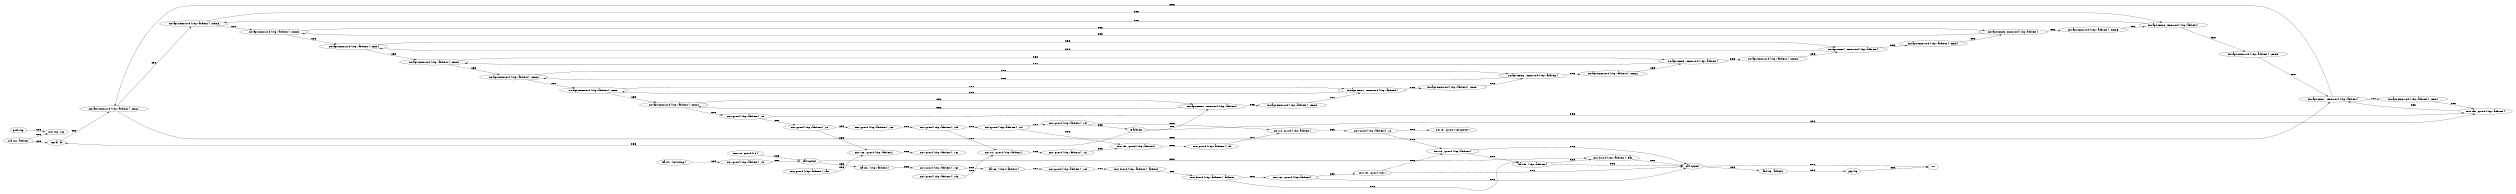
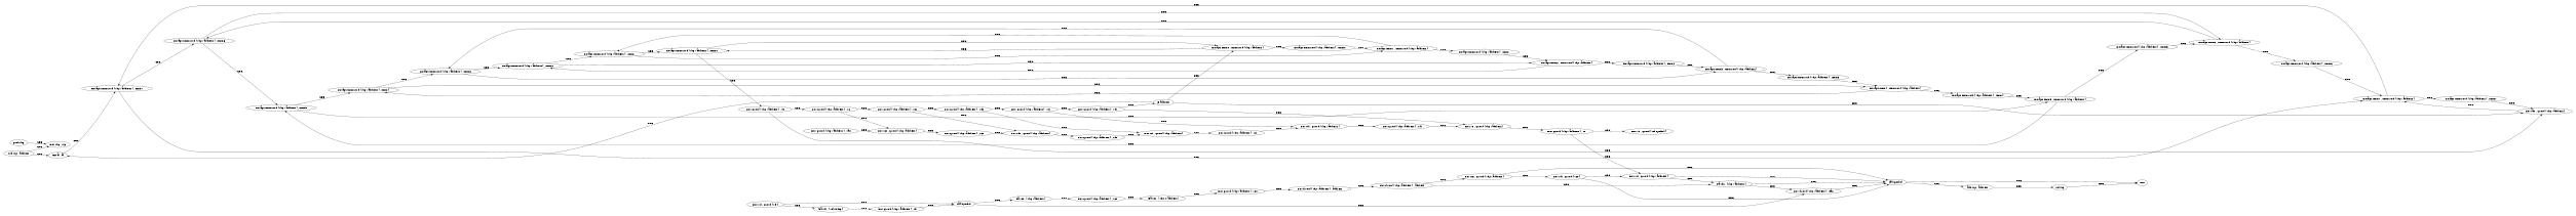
  digraph {
    rankdir=LR
    n1 [label="push rbp"]
    n2 [label="mov rbp , rsp"]
    n3 [label="sub rsp , address"]
    n4 [label="test al , al"]
    n5 [label="movaps xmmword [ rbp - address ] , xmm7"]
    n6 [label="movaps xmmword [ rbp - address ] , xmm6"]
    n7 [label="movaps xmm7 , xmmword [ rbp - address ]"]
    n8 [label="je address"]
    n9 [label="movaps xmm0 , xmmword [ rbp - address ]"]
    n10 [label="mov rax , qword [ rbp - address ]"]
    n11 [label="movaps xmmword [ rbp - address ] , xmm5"]
    n12 [label="movaps xmm6 , xmmword [ rbp - address ]"]
    n13 [label="movaps xmmword [ rbp - address ] , xmm7"]
    n14 [label="movaps xmmword [ rbp - address ] , xmm4"]
    n15 [label="movaps xmm5 , xmmword [ rbp - address ]"]
    n16 [label="movaps xmmword [ rbp - address ] , xmm6"]
    n17 [label="movaps xmmword [ rbp - address ] , xmm3"]
    n18 [label="movaps xmm4 , xmmword [ rbp - address ]"]
    n19 [label="movaps xmmword [ rbp - address ] , xmm5"]
    n20 [label="movaps xmmword [ rbp - address ] , xmm2"]
    n21 [label="movaps xmm3 , xmmword [ rbp - address ]"]
    n22 [label="movaps xmmword [ rbp - address ] , xmm4"]
    n23 [label="movaps xmmword [ rbp - address ] , xmm1"]
    n24 [label="movaps xmm2 , xmmword [ rbp - address ]"]
    n25 [label="movaps xmmword [ rbp - address ] , xmm3"]
    n26 [label="movaps xmmword [ rbp - address ] , xmm0"]
    n27 [label="movaps xmm1 , xmmword [ rbp - address ]"]
    n28 [label="movaps xmmword [ rbp - address ] , xmm2"]
    n29 [label="mov qword [ rbp - address ] , r9"]
    n30 [label="movaps xmmword [ rbp - address ] , xmm1"]
    n31 [label="mov qword [ rbp - address ] , r8"]
    n32 [label="movaps xmmword [ rbp - address ] , xmm0"]
    n33 [label="mov qword [ rbp - address ] , rcx"]
    n34 [label="mov rcx , qword [ rbp - address ]"]
    n35 [label="mov qword [ rbp - address ] , rdx"]
+   n36 [label="mov rdx , qword [ rbp - address ]"]
    n37 [label="mov qword [ rbp - address ] , rcx"]
    n38 [label="mov qword [ rbp - address ] , rsi"]
    n39 [label="mov rsi , qword [ rbp - address ]"]
    n40 [label="mov qword [ rbp - address ] , rdx"]
    n41 [label="mov qword [ rbp - address ] , rdi"]
    n42 [label="mov rdi , qword [ rbp - address ]"]
    n43 [label="mov qword [ rbp - address ] , rsi"]
    n44 [label="mov r8 , qword [ rbp - address ]"]
    n45 [label="mov qword [ rbp - address ] , rdi"]
    n46 [label="mov qword [ rbp - address ] , r8"]
    n47 [label="mov qword [ rbp - address ] , rax"]
    n48 [label="mov r9 , qword [ rel symbol ]"]
    n49 [label="mov rsi , qword [ rbp - address ]"]
    n50 [label="lea rdx , [ rbp - address ]"]
    n51 [label="call symbol"]
    n52 [label="mov rsi , qword [ r9 ]"]
    n53 [label="lea rdi , [ rel string ]"]
    n54 [label="call symbol"]
    n55 [label="mov qword [ rbp - address ] , r9"]
    n56 [label="lea rcx , [ rbp - address ]"]
    n57 [label="mov dword [ rbp - address ] , eax"]
    n58 [label="mov qword [ rbp - address ] , rcx"]
    n59 [label="lea rcx , [ rbp + address ]"]
    n60 [label="mov qword [ rbp - address ] , rcx"]
    n61 [label="mov dword [ rbp - address ] , address"]
    n62 [label="mov dword [ rbp - address ] , address"]
    n63 [label="mov rcx , qword [ rbp - address ]"]
    n64 [label="mov rdi , qword [ rcx ]"]
    n65 [label="add rsp , address"]
    n66 [label=retn]
-   n67 [label="pop rbp"]
+   n67 [label="rel rbp"]
    n1 -> n2 [label=CFG]
    n3 -> n2 [label=CFG]
    n3 -> n4 [label=CFG]
    n4 -> n5 [label=CFG]
    n5 -> n6 [label=CFG]
    n5 -> n7 [label=DFG]
    n6 -> n11 [label=CFG]
    n6 -> n12 [label=DFG]
    n7 -> n5 [label=DFG]
    n7 -> n13 [label=DFG]
    n8 -> n4 [label=DFG]
    n8 -> n9 [label=CFG]
    n8 -> n10 [label=CFG]
    n9 -> n26 [label=DFG]
    n9 -> n32 [label=DFG]
    n10 -> n7 [label=DFG]
    n11 -> n14 [label=CFG]
    n11 -> n15 [label=DFG]
    n12 -> n6 [label=DFG]
    n12 -> n16 [label=DFG]
    n13 -> n10 [label=CFG]
    n14 -> n17 [label=CFG]
    n14 -> n18 [label=DFG]
    n15 -> n11 [label=DFG]
    n15 -> n19 [label=DFG]
    n16 -> n7 [label=CFG]
    n17 -> n20 [label=CFG]
    n17 -> n21 [label=DFG]
    n18 -> n14 [label=DFG]
    n18 -> n22 [label=DFG]
    n19 -> n12 [label=CFG]
    n20 -> n23 [label=CFG]
    n20 -> n24 [label=DFG]
    n21 -> n17 [label=DFG]
    n21 -> n25 [label=DFG]
    n22 -> n15 [label=CFG]
    n23 -> n26 [label=CFG]
    n23 -> n27 [label=DFG]
    n24 -> n20 [label=DFG]
    n24 -> n28 [label=DFG]
    n25 -> n18 [label=CFG]
    n26 -> n9 [label=DFG]
    n26 -> n29 [label=CFG]
    n27 -> n23 [label=DFG]
    n27 -> n30 [label=DFG]
    n28 -> n21 [label=CFG]
    n29 -> n10 [label=DFG]
    n29 -> n31 [label=CFG]
    n30 -> n24 [label=CFG]
    n31 -> n33 [label=CFG]
    n31 -> n34 [label=DFG]
    n32 -> n27 [label=CFG]
    n33 -> n35 [label=CFG]
+   n33 -> n36 [label=DFG]
    n34 -> n37 [label=DFG]
    n35 -> n38 [label=CFG]
    n35 -> n39 [label=DFG]
+   n36 -> n40 [label=DFG]
+   n37 -> n36 [label=CFG]
    n38 -> n41 [label=CFG]
    n38 -> n42 [label=DFG]
    n39 -> n43 [label=DFG]
    n40 -> n39 [label=CFG]
    n41 -> n8 [label=CFG]
    n41 -> n44 [label=DFG]
    n42 -> n45 [label=DFG]
    n43 -> n42 [label=CFG]
    n44 -> n46 [label=DFG]
    n45 -> n44 [label=CFG]
    n46 -> n48 [label=CFG]
    n46 -> n49 [label=DFG]
    n47 -> n34 [label=CFG]
    n49 -> n50 [label=CFG]
    n49 -> n51 [label=DFG]
    n50 -> n51 [label=DFG]
    n50 -> n57 [label=CFG]
    n51 -> n65 [label=CFG]
    n51 -> n66 [label=DFG]
+   n52 -> n53 [label=CFG]
    n52 -> n54 [label=DFG]
    n53 -> n55 [label=CFG]
    n54 -> n56 [label=CFG]
    n54 -> n57 [label=DFG]
    n55 -> n54 [label=CFG]
    n56 -> n58 [label=CFG]
    n57 -> n51 [label=CFG]
    n58 -> n59 [label=CFG]
    n59 -> n60 [label=CFG]
    n60 -> n61 [label=CFG]
    n61 -> n62 [label=CFG]
    n62 -> n50 [label=DFG]
    n62 -> n63 [label=CFG]
    n63 -> n51 [label=DFG]
    n63 -> n64 [label=CFG]
    n64 -> n49 [label=CFG]
    n64 -> n51 [label=DFG]
    n65 -> n67 [label=CFG]
    n67 -> n66 [label=CFG]
  }
